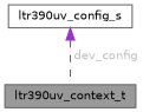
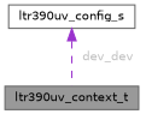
  digraph {
    node [color=gray40 fontname=Helvetica fontsize=10 shape=box style=filled]
    n1 [fillcolor=grey60 fontcolor=black height=0.2 label=ltr390uv_context_t width=0.4]
    n2 [fillcolor=white height=0.2 label=ltr390uv_config_s width=0.4]
-   n2 -> n1 [color=darkorchid3 dir=back fontcolor=grey fontname=Helvetica fontsize=10 label=" dev_config" labelfontname=Helvetica labelfontsize=10 style=dashed]
+   n2 -> n1 [color=darkorchid3 dir=back fontcolor=grey fontname=Helvetica fontsize=10 label=" dev_dev" labelfontname=Helvetica labelfontsize=10 style=dashed]
  }
